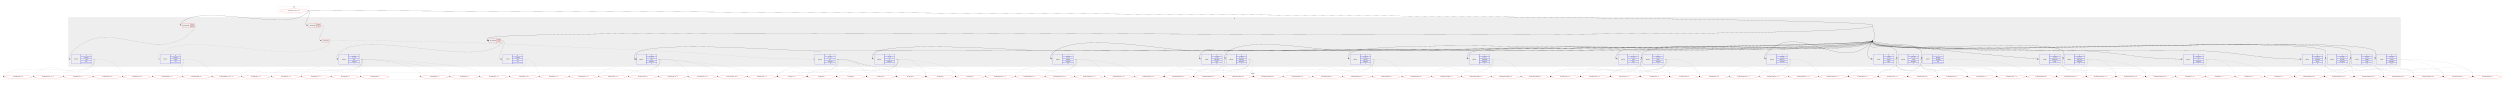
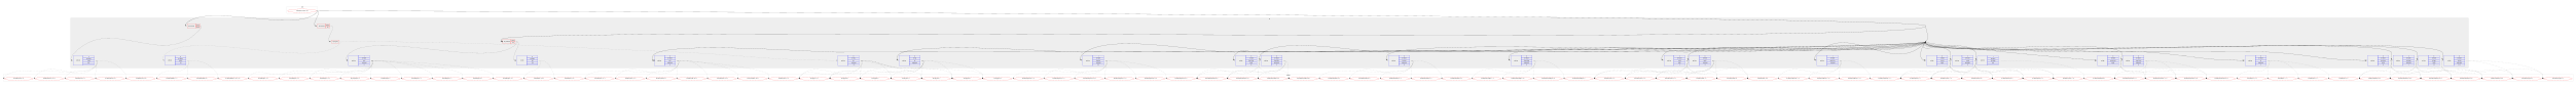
  digraph {
    compound=true
    concentrate=true
    fontname="Roboto Condensed"
    fontsize=10
    newrank=true
    rankdir=TB
    ranksep=1.5
    node [color=red fontname="Roboto Condensed" fontsize=10]
    edge [arrowhead=vee fontname="Roboto Condensed" headport=w style=dotted tailport=e weight=100]
    n1 [label="dev-haskell/xml-conduit-1.3.4.2" width=4]
    n2 [color=blue label=<<TABLE BORDER="0" CELLBORDER="1" CELLSPACING="0" CELLPADDING="4" WIDTH="220"><TR><TD ROWSPAN="6" CELLPADDING="30">pack_dep</TD></TR><TR><TD WIDTH="110">no</TD></TR><TR><TD>dev-haskell</TD></TR><TR><TD>haddock</TD></TR><TR><TD>none</TD></TR><TR><TD></TD></TR></TABLE>> shape=none]
    n3 [color=blue label=<<TABLE BORDER="0" CELLBORDER="1" CELLSPACING="0" CELLPADDING="4" WIDTH="220"><TR><TD ROWSPAN="6" CELLPADDING="30">pack_dep</TD></TR><TR><TD WIDTH="110">no</TD></TR><TR><TD>dev-lang</TD></TR><TR><TD>ghc</TD></TR><TR><TD>greaterequal</TD></TR><TR><TD>7.10.2</TD></TR></TABLE>> shape=none]
    n4 [label=<<TABLE BORDER="0" CELLBORDER="1" CELLSPACING="0" CELLPADDING="4"><TR><TD CELLPADDING="10">any_of_group</TD></TR></TABLE>> shape=none]
    n5 [label=<<TABLE BORDER="0" CELLBORDER="1" CELLSPACING="0" CELLPADDING="4"><TR><TD ROWSPAN="3" CELLPADDING="10">use_conditional</TD></TR><TR><TD>positive</TD></TR><TR><TD>doc</TD></TR></TABLE>> shape=none]
    n6 [color=blue label=<<TABLE BORDER="0" CELLBORDER="1" CELLSPACING="0" CELLPADDING="4" WIDTH="220"><TR><TD ROWSPAN="6" CELLPADDING="30">pack_dep</TD></TR><TR><TD WIDTH="110">no</TD></TR><TR><TD>dev-haskell</TD></TR><TR><TD>hscolour</TD></TR><TR><TD>none</TD></TR><TR><TD></TD></TR></TABLE>> shape=none]
    n7 [label=<<TABLE BORDER="0" CELLBORDER="1" CELLSPACING="0" CELLPADDING="4"><TR><TD ROWSPAN="3" CELLPADDING="10">use_conditional</TD></TR><TR><TD>positive</TD></TR><TR><TD>hscolour</TD></TR></TABLE>> shape=none]
    n8 [color=blue label=<<TABLE BORDER="0" CELLBORDER="1" CELLSPACING="0" CELLPADDING="4" WIDTH="220"><TR><TD ROWSPAN="6" CELLPADDING="30">pack_dep</TD></TR><TR><TD WIDTH="110">no</TD></TR><TR><TD>dev-haskell</TD></TR><TR><TD>hspec</TD></TR><TR><TD>greaterequal</TD></TR><TR><TD>1.3</TD></TR></TABLE>> shape=none]
    n9 [color=blue label=<<TABLE BORDER="0" CELLBORDER="1" CELLSPACING="0" CELLPADDING="4" WIDTH="220"><TR><TD ROWSPAN="6" CELLPADDING="30">pack_dep</TD></TR><TR><TD WIDTH="110">no</TD></TR><TR><TD>dev-haskell</TD></TR><TR><TD>hunit</TD></TR><TR><TD>none</TD></TR><TR><TD></TD></TR></TABLE>> shape=none]
    n10 [label=<<TABLE BORDER="0" CELLBORDER="1" CELLSPACING="0" CELLPADDING="4"><TR><TD ROWSPAN="3" CELLPADDING="10">use_conditional</TD></TR><TR><TD>positive</TD></TR><TR><TD>test</TD></TR></TABLE>> shape=none]
    n11 [color=blue label=<<TABLE BORDER="0" CELLBORDER="1" CELLSPACING="0" CELLPADDING="4" WIDTH="220"><TR><TD ROWSPAN="6" CELLPADDING="30">pack_dep</TD></TR><TR><TD WIDTH="110">no</TD></TR><TR><TD>dev-haskell</TD></TR><TR><TD>cabal</TD></TR><TR><TD>greaterequal</TD></TR><TR><TD>1.8</TD></TR></TABLE>> shape=none]
    n12 [color=blue label=<<TABLE BORDER="0" CELLBORDER="1" CELLSPACING="0" CELLPADDING="4" WIDTH="220"><TR><TD ROWSPAN="6" CELLPADDING="30">pack_dep</TD></TR><TR><TD WIDTH="110">no</TD></TR><TR><TD>dev-haskell</TD></TR><TR><TD>attoparsec</TD></TR><TR><TD>greaterequal</TD></TR><TR><TD>0.10</TD></TR></TABLE>> shape=none]
    n13 [color=blue label=<<TABLE BORDER="0" CELLBORDER="1" CELLSPACING="0" CELLPADDING="4" WIDTH="220"><TR><TD ROWSPAN="6" CELLPADDING="30">pack_dep</TD></TR><TR><TD WIDTH="110">no</TD></TR><TR><TD>dev-haskell</TD></TR><TR><TD>blaze-builder</TD></TR><TR><TD>greaterequal</TD></TR><TR><TD>0.2</TD></TR></TABLE>> shape=none]
    n14 [color=blue label=<<TABLE BORDER="0" CELLBORDER="1" CELLSPACING="0" CELLPADDING="4" WIDTH="220"><TR><TD ROWSPAN="6" CELLPADDING="30">pack_dep</TD></TR><TR><TD WIDTH="110">no</TD></TR><TR><TD>dev-haskell</TD></TR><TR><TD>blaze-builder</TD></TR><TR><TD>smaller</TD></TR><TR><TD>0.5</TD></TR></TABLE>> shape=none]
    n15 [color=blue label=<<TABLE BORDER="0" CELLBORDER="1" CELLSPACING="0" CELLPADDING="4" WIDTH="220"><TR><TD ROWSPAN="6" CELLPADDING="30">pack_dep</TD></TR><TR><TD WIDTH="110">no</TD></TR><TR><TD>dev-haskell</TD></TR><TR><TD>blaze-html</TD></TR><TR><TD>greaterequal</TD></TR><TR><TD>0.5</TD></TR></TABLE>> shape=none]
    n16 [color=blue label=<<TABLE BORDER="0" CELLBORDER="1" CELLSPACING="0" CELLPADDING="4" WIDTH="220"><TR><TD ROWSPAN="6" CELLPADDING="30">pack_dep</TD></TR><TR><TD WIDTH="110">no</TD></TR><TR><TD>dev-haskell</TD></TR><TR><TD>blaze-markup</TD></TR><TR><TD>greaterequal</TD></TR><TR><TD>0.5</TD></TR></TABLE>> shape=none]
    n17 [color=blue label=<<TABLE BORDER="0" CELLBORDER="1" CELLSPACING="0" CELLPADDING="4" WIDTH="220"><TR><TD ROWSPAN="6" CELLPADDING="30">pack_dep</TD></TR><TR><TD WIDTH="110">no</TD></TR><TR><TD>dev-haskell</TD></TR><TR><TD>conduit</TD></TR><TR><TD>greaterequal</TD></TR><TR><TD>1.0</TD></TR></TABLE>> shape=none]
    n18 [color=blue label=<<TABLE BORDER="0" CELLBORDER="1" CELLSPACING="0" CELLPADDING="4" WIDTH="220"><TR><TD ROWSPAN="6" CELLPADDING="30">pack_dep</TD></TR><TR><TD WIDTH="110">no</TD></TR><TR><TD>dev-haskell</TD></TR><TR><TD>resourcet</TD></TR><TR><TD>greaterequal</TD></TR><TR><TD>0.3</TD></TR></TABLE>> shape=none]
    n19 [color=blue label=<<TABLE BORDER="0" CELLBORDER="1" CELLSPACING="0" CELLPADDING="4" WIDTH="220"><TR><TD ROWSPAN="6" CELLPADDING="30">pack_dep</TD></TR><TR><TD WIDTH="110">no</TD></TR><TR><TD>dev-haskell</TD></TR><TR><TD>conduit</TD></TR><TR><TD>smaller</TD></TR><TR><TD>1.3</TD></TR></TABLE>> shape=none]
    n20 [color=blue label=<<TABLE BORDER="0" CELLBORDER="1" CELLSPACING="0" CELLPADDING="4" WIDTH="220"><TR><TD ROWSPAN="6" CELLPADDING="30">pack_dep</TD></TR><TR><TD WIDTH="110">no</TD></TR><TR><TD>dev-haskell</TD></TR><TR><TD>conduit-extra</TD></TR><TR><TD>greaterequal</TD></TR><TR><TD>1.1</TD></TR></TABLE>> shape=none]
    n21 [color=blue label=<<TABLE BORDER="0" CELLBORDER="1" CELLSPACING="0" CELLPADDING="4" WIDTH="220"><TR><TD ROWSPAN="6" CELLPADDING="30">pack_dep</TD></TR><TR><TD WIDTH="110">no</TD></TR><TR><TD>dev-haskell</TD></TR><TR><TD>data-default</TD></TR><TR><TD>none</TD></TR><TR><TD></TD></TR></TABLE>> shape=none]
    n22 [color=blue label=<<TABLE BORDER="0" CELLBORDER="1" CELLSPACING="0" CELLPADDING="4" WIDTH="220"><TR><TD ROWSPAN="6" CELLPADDING="30">pack_dep</TD></TR><TR><TD WIDTH="110">no</TD></TR><TR><TD>dev-haskell</TD></TR><TR><TD>monad-control</TD></TR><TR><TD>greaterequal</TD></TR><TR><TD>0.3</TD></TR></TABLE>> shape=none]
    n23 [color=blue label=<<TABLE BORDER="0" CELLBORDER="1" CELLSPACING="0" CELLPADDING="4" WIDTH="220"><TR><TD ROWSPAN="6" CELLPADDING="30">pack_dep</TD></TR><TR><TD WIDTH="110">no</TD></TR><TR><TD>dev-haskell</TD></TR><TR><TD>monad-control</TD></TR><TR><TD>smaller</TD></TR><TR><TD>1.1</TD></TR></TABLE>> shape=none]
    n24 [color=blue label=<<TABLE BORDER="0" CELLBORDER="1" CELLSPACING="0" CELLPADDING="4" WIDTH="220"><TR><TD ROWSPAN="6" CELLPADDING="30">pack_dep</TD></TR><TR><TD WIDTH="110">no</TD></TR><TR><TD>dev-haskell</TD></TR><TR><TD>resourcet</TD></TR><TR><TD>smaller</TD></TR><TR><TD>1.2</TD></TR></TABLE>> shape=none]
    n25 [color=blue label=<<TABLE BORDER="0" CELLBORDER="1" CELLSPACING="0" CELLPADDING="4" WIDTH="220"><TR><TD ROWSPAN="6" CELLPADDING="30">pack_dep</TD></TR><TR><TD WIDTH="110">no</TD></TR><TR><TD>dev-haskell</TD></TR><TR><TD>text</TD></TR><TR><TD>greaterequal</TD></TR><TR><TD>0.7</TD></TR></TABLE>> shape=none]
    n26 [color=blue label=<<TABLE BORDER="0" CELLBORDER="1" CELLSPACING="0" CELLPADDING="4" WIDTH="220"><TR><TD ROWSPAN="6" CELLPADDING="30">pack_dep</TD></TR><TR><TD WIDTH="110">no</TD></TR><TR><TD>dev-haskell</TD></TR><TR><TD>transformers</TD></TR><TR><TD>greaterequal</TD></TR><TR><TD>0.2</TD></TR></TABLE>> shape=none]
    n27 [color=blue label=<<TABLE BORDER="0" CELLBORDER="1" CELLSPACING="0" CELLPADDING="4" WIDTH="220"><TR><TD ROWSPAN="6" CELLPADDING="30">pack_dep</TD></TR><TR><TD WIDTH="110">no</TD></TR><TR><TD>dev-haskell</TD></TR><TR><TD>transformers</TD></TR><TR><TD>smaller</TD></TR><TR><TD>0.6</TD></TR></TABLE>> shape=none]
    n28 [color=blue label=<<TABLE BORDER="0" CELLBORDER="1" CELLSPACING="0" CELLPADDING="4" WIDTH="220"><TR><TD ROWSPAN="6" CELLPADDING="30">pack_dep</TD></TR><TR><TD WIDTH="110">no</TD></TR><TR><TD>dev-haskell</TD></TR><TR><TD>xml-types</TD></TR><TR><TD>greaterequal</TD></TR><TR><TD>0.3.4</TD></TR></TABLE>> shape=none]
    n29 [color=blue label=<<TABLE BORDER="0" CELLBORDER="1" CELLSPACING="0" CELLPADDING="4" WIDTH="220"><TR><TD ROWSPAN="6" CELLPADDING="30">pack_dep</TD></TR><TR><TD WIDTH="110">no</TD></TR><TR><TD>dev-haskell</TD></TR><TR><TD>xml-types</TD></TR><TR><TD>smaller</TD></TR><TR><TD>0.4</TD></TR></TABLE>> shape=none]
    n30 [color=blue label=<<TABLE BORDER="0" CELLBORDER="1" CELLSPACING="0" CELLPADDING="4" WIDTH="220"><TR><TD ROWSPAN="6" CELLPADDING="30">pack_dep</TD></TR><TR><TD WIDTH="110">no</TD></TR><TR><TD>dev-lang</TD></TR><TR><TD>ghc</TD></TR><TR><TD>greaterequal</TD></TR><TR><TD>7.4.1</TD></TR></TABLE>> shape=none]
    n31 [label="dev-haskell/haddock-2.14.3.0.7.8.3" width=4]
    n32 [label="dev-haskell/haddock-2.16.1" width=4]
    n33 [label="dev-haskell/haddock-2.17.2" width=4]
    n34 [label="dev-lang/ghc-7.10.3" width=4]
    n35 [label="dev-lang/ghc-7.8.4" width=4]
    n36 [label="dev-lang/ghc-8.0.2" width=4]
    n37 [label="dev-lang/ghc-8.2.1" width=4]
    n38 [label="dev-lang/ghc-8.2.2" width=4]
    n39 [label="dev-lang/ghc-8.4.1" width=4]
    n40 [label="dev-lang/ghc-8.4.3" width=4]
    n41 [label="dev-haskell/hscolour-1.19" width=4]
    n42 [label="dev-haskell/hscolour-1.20.3-r1" width=4]
    n43 [label="dev-haskell/hscolour-1.22" width=4]
    n44 [label="dev-haskell/hscolour-1.23-r1" width=4]
    n45 [label="dev-haskell/hscolour-1.24" width=4]
    n46 [label="dev-haskell/hspec-1.10.0" width=4]
    n47 [label="dev-haskell/hspec-1.5.4" width=4]
    n48 [label="dev-haskell/hspec-1.7.2.1" width=4]
    n49 [label="dev-haskell/hspec-1.8.1.1" width=4]
    n50 [label="dev-haskell/hspec-1.8.3" width=4]
    n51 [label="dev-haskell/hspec-2.1.2" width=4]
+   n52 [label="dev-haskell/hspec-2.1.4" width=4]
    n53 [label="dev-haskell/hspec-2.2.1" width=4]
    n54 [label="dev-group/hspec-2.2.4" width=4]
    n55 [label="dev-haskell/hunit-1.2.5.2" width=4]
    n56 [label="dev-haskell/hunit-1.2.5.2-r1" width=4]
    n57 [label="dev-haskell/cabal-1.18.1.2" width=4]
    n58 [label="dev-haskell/cabal-1.18.1.3" width=4]
    n59 [label="dev-haskell/cabal-1.18.1.5" width=4]
    n60 [label="dev-resourcet/cabal-1.20.0.2" width=4]
    n61 [label="dev-haskell/cabal-1.22.8.0" width=4]
    n62 [label="dev-haskell/cabal-1.24.2.0" width=4]
    n63 [label="dev-haskell/cabal-2.0.0.2" width=4]
    n64 [label="dev-haskell/attoparsec-0.10.4.0" width=4]
    n65 [label="dev-haskell/attoparsec-0.11.2.1" width=4]
    n66 [label="dev-haskell/attoparsec-0.12.1.5" width=4]
    n67 [label="dev-haskell/attoparsec-0.13.0.1" width=4]
    n68 [label="dev-haskell/attoparsec-0.13.0.2" width=4]
    n69 [label="dev-haskell/attoparsec-0.13.1.0" width=4]
    n70 [label="dev-haskell/blaze-builder-0.3.3.2" width=4]
    n71 [label="dev-haskell/blaze-builder-0.3.3.4" width=4]
    n72 [label="dev-haskell/blaze-builder-0.4.0.1" width=4]
    n73 [label="dev-haskell/blaze-builder-0.4.0.2" width=4]
    n74 [label="dev-haskell/blaze-html-0.6.1.2" width=4]
    n75 [label="dev-haskell/blaze-html-0.6.1.3" width=4]
    n76 [label="dev-haskell/blaze-html-0.7.1.0" width=4]
    n77 [label="dev-haskell/blaze-html-0.8.1.1" width=4]
    n78 [label="dev-haskell/blaze-html-0.8.1.2" width=4]
    n79 [label="dev-haskell/blaze-markup-0.5.2.1" width=4]
    n80 [label="dev-haskell/blaze-markup-0.6.3.0" width=4]
    n81 [label="dev-haskell/blaze-markup-0.7.0.3" width=4]
    n82 [label="dev-haskell/blaze-markup-0.7.1.0" width=4]
    n83 [label="dev-haskell/conduit-1.0.15.1" width=4]
    n84 [label="dev-haskell/conduit-1.1.6" width=4]
    n85 [label="dev-haskell/conduit-1.2.12.1" width=4]
    n86 [label="dev-haskell/conduit-1.2.6.1" width=4]
    n87 [label="dev-haskell/conduit-1.2.6.6" width=4]
    n88 [label="dev-haskell/conduit-5.2.8" width=4]
    n89 [label="dev-haskell/conduit-extra-1.1.13.1" width=4]
    n90 [label="dev-haskell/conduit-extra-1.1.15" width=4]
    n91 [label="dev-haskell/conduit-extra-1.1.9.1" width=4]
    n92 [label="dev-haskell/conduit-extra-1.1.9.2" width=4]
    n93 [label="dev-haskell/data-default-0.5.3" width=4]
    n94 [label="dev-haskell/monad-control-0.3.2.2" width=4]
    n95 [label="dev-haskell/monad-control-0.3.3.0" width=4]
    n96 [label="dev-haskell/monad-control-1.0.0.4" width=4]
    n97 [label="dev-haskell/monad-control-1.0.1.0" width=4]
    n98 [label="dev-haskell/resourcet-0.4.10" width=4]
    n99 [label="dev-haskell/resourcet-0.4.9" width=4]
    n100 [label="dev-haskell/resourcet-1.1.2.2" width=4]
    n101 [label="dev-haskell/resourcet-1.1.7" width=4]
    n102 [label="dev-haskell/resourcet-1.1.7.4" width=4]
    n103 [label="dev-haskell/resourcet-1.1.9" width=4]
    n104 [label="dev-haskell/text-0.11.3.1" width=4]
    n105 [label="dev-haskell/text-1.1.1.3" width=4]
    n106 [label="dev-haskell/text-1.2.2.0" width=4]
    n107 [label="dev-haskell/text-1.2.2.1" width=4]
    n108 [label="dev-haskell/transformers-0.3.0.0-r1" width=4]
    n109 [label="dev-haskell/transformers-0.4.1.0" width=4]
    n110 [label="dev-haskell/transformers-0.4.2.0" width=4]
    n111 [label="dev-haskell/transformers-0.4.3.0" width=4]
    n112 [label="dev-haskell/transformers-0.5.2.0" width=4]
    n113 [label="dev-haskell/xml-types-0.3.4" width=4]
    n114 [label="dev-haskell/xml-types-0.3.6" width=4]
    subgraph cluster_1 {
      color=gray
      label=<<i>ebuild</i>>
      rank=same
      n1
    }
    subgraph cluster_2 {
      color=gray
      label=<<i>dependencies</i>>
      subgraph cluster_3 {
        color=gray
        fillcolor="#eeeeee"
        label=<<i>compile</i>>
        style=filled
        subgraph sub_4 {
          color=gray
          fillcolor="#eeeeee"
          label=<<i>compile</i>>
          style=filled
          n5
          subgraph sub_5 {
            color=gray
            fillcolor="#eeeeee"
            label=<<i>compile</i>>
            style=filled
            n4
            subgraph sub_6 {
              color=gray
              fillcolor="#eeeeee"
              label=<<i>compile</i>>
              style=filled
              n2
            }
            subgraph sub_7 {
              color=gray
              fillcolor="#eeeeee"
              label=<<i>compile</i>>
              style=filled
              n3
            }
          }
        }
        subgraph sub_8 {
          color=gray
          fillcolor="#eeeeee"
          label=<<i>compile</i>>
          style=filled
          n7
          subgraph sub_9 {
            color=gray
            fillcolor="#eeeeee"
            label=<<i>compile</i>>
            style=filled
            n6
          }
        }
        subgraph sub_10 {
          color=gray
          fillcolor="#eeeeee"
          label=<<i>compile</i>>
          style=filled
          n10
          subgraph sub_11 {
            color=gray
            fillcolor="#eeeeee"
            label=<<i>compile</i>>
            style=filled
            n8
          }
          subgraph sub_12 {
            color=gray
            fillcolor="#eeeeee"
            label=<<i>compile</i>>
            style=filled
            n9
          }
        }
        subgraph sub_13 {
          color=gray
          fillcolor="#eeeeee"
          label=<<i>compile</i>>
          style=filled
          n11
        }
      }
      subgraph cluster_14 {
        color=gray
        fillcolor="#eeeeee"
        label=<<i>compile and run</i>>
        style=filled
        subgraph sub_15 {
          color=gray
          fillcolor="#eeeeee"
          label=<<i>compile and run</i>>
          style=filled
          n12
        }
        subgraph sub_16 {
          color=gray
          fillcolor="#eeeeee"
          label=<<i>compile and run</i>>
          style=filled
          n13
        }
        subgraph sub_17 {
          color=gray
          fillcolor="#eeeeee"
          label=<<i>compile and run</i>>
          style=filled
          n14
        }
        subgraph sub_18 {
          color=gray
          fillcolor="#eeeeee"
          label=<<i>compile and run</i>>
          style=filled
          n15
        }
        subgraph sub_19 {
          color=gray
          fillcolor="#eeeeee"
          label=<<i>compile and run</i>>
          style=filled
          n16
        }
        subgraph sub_20 {
          color=gray
          fillcolor="#eeeeee"
          label=<<i>compile and run</i>>
          style=filled
          n17
        }
        subgraph sub_21 {
          color=gray
          fillcolor="#eeeeee"
          label=<<i>compile and run</i>>
          style=filled
          n18
        }
        subgraph sub_22 {
          color=gray
          fillcolor="#eeeeee"
          label=<<i>compile and run</i>>
          style=filled
          n19
        }
        subgraph sub_23 {
          color=gray
          fillcolor="#eeeeee"
          label=<<i>compile and run</i>>
          style=filled
          n20
        }
        subgraph sub_24 {
          color=gray
          fillcolor="#eeeeee"
          label=<<i>compile and run</i>>
          style=filled
          n21
        }
        subgraph sub_25 {
          color=gray
          fillcolor="#eeeeee"
          label=<<i>compile and run</i>>
          style=filled
          n22
        }
        subgraph sub_26 {
          color=gray
          fillcolor="#eeeeee"
          label=<<i>compile and run</i>>
          style=filled
          n23
        }
        subgraph sub_27 {
          color=gray
          fillcolor="#eeeeee"
          label=<<i>compile and run</i>>
          style=filled
          n24
        }
        subgraph sub_28 {
          color=gray
          fillcolor="#eeeeee"
          label=<<i>compile and run</i>>
          style=filled
          n25
        }
        subgraph sub_29 {
          color=gray
          fillcolor="#eeeeee"
          label=<<i>compile and run</i>>
          style=filled
          n26
        }
        subgraph sub_30 {
          color=gray
          fillcolor="#eeeeee"
          label=<<i>compile and run</i>>
          style=filled
          n27
        }
        subgraph sub_31 {
          color=gray
          fillcolor="#eeeeee"
          label=<<i>compile and run</i>>
          style=filled
          n28
        }
        subgraph sub_32 {
          color=gray
          fillcolor="#eeeeee"
          label=<<i>compile and run</i>>
          style=filled
          n29
        }
        subgraph sub_33 {
          color=gray
          fillcolor="#eeeeee"
          label=<<i>compile and run</i>>
          style=filled
          n30
        }
      }
      subgraph cluster_34 {
        color=gray
        fillcolor="#eeeeee"
        label=<<i>run</i>>
        style=filled
      }
    }
    subgraph cluster_35 {
      color=gray
      label=<<i>candidates</i>>
      rank=same
      subgraph sub_36 {
        color=black
        label=<<i>candidates</i>>
        nodesep=1
        rank=same
        n31
        n32
        n33
      }
      subgraph sub_37 {
        color=black
        label=<<i>candidates</i>>
        nodesep=1
        rank=same
        n34
        n35
        n36
        n37
        n38
        n39
        n40
      }
      subgraph sub_38 {
        color=black
        label=<<i>candidates</i>>
        nodesep=1
        rank=same
        n41
        n42
        n43
        n44
        n45
      }
      subgraph sub_39 {
        color=black
        label=<<i>candidates</i>>
        nodesep=1
        rank=same
        n46
        n47
        n48
        n49
        n50
        n51
+       n52
        n53
        n54
      }
      subgraph sub_40 {
        color=black
        label=<<i>candidates</i>>
        nodesep=1
        rank=same
        n55
        n56
      }
      subgraph sub_41 {
        color=black
        label=<<i>candidates</i>>
        nodesep=1
        rank=same
        n57
        n58
        n59
        n60
        n61
        n62
        n63
      }
      subgraph sub_42 {
        color=black
        label=<<i>candidates</i>>
        nodesep=1
        rank=same
        n64
        n65
        n66
        n67
        n68
        n69
      }
      subgraph sub_43 {
        color=black
        label=<<i>candidates</i>>
        nodesep=1
        rank=same
        n70
        n71
        n72
        n73
      }
      subgraph sub_44 {
        color=black
        label=<<i>candidates</i>>
        nodesep=1
        rank=same
        n70
        n71
        n72
        n73
      }
      subgraph sub_45 {
        color=black
        label=<<i>candidates</i>>
        nodesep=1
        rank=same
        n74
        n75
        n76
        n77
        n78
      }
      subgraph sub_46 {
        color=black
        label=<<i>candidates</i>>
        nodesep=1
        rank=same
        n79
        n80
        n81
        n82
      }
      subgraph sub_47 {
        color=black
        label=<<i>candidates</i>>
        nodesep=1
        rank=same
        n83
        n84
        n85
        n86
        n87
        n88
      }
      subgraph sub_48 {
        color=black
        label=<<i>candidates</i>>
        nodesep=1
        rank=same
        n83
        n84
        n85
        n86
        n87
        n88
      }
      subgraph sub_49 {
        color=black
        label=<<i>candidates</i>>
        nodesep=1
        rank=same
        n89
        n90
        n91
        n92
      }
      subgraph sub_50 {
        color=black
        label=<<i>candidates</i>>
        nodesep=1
        rank=same
        n93
      }
      subgraph sub_51 {
        color=black
        label=<<i>candidates</i>>
        nodesep=1
        rank=same
        n94
        n95
        n96
        n97
      }
      subgraph sub_52 {
        color=black
        label=<<i>candidates</i>>
        nodesep=1
        rank=same
        n94
        n95
        n96
        n97
      }
      subgraph sub_53 {
        color=black
        label=<<i>candidates</i>>
        nodesep=1
        rank=same
        n98
        n99
        n100
        n101
        n102
        n103
      }
      subgraph sub_54 {
        color=black
        label=<<i>candidates</i>>
        nodesep=1
        rank=same
        n98
        n99
        n100
        n101
        n102
        n103
      }
      subgraph sub_55 {
        color=black
        label=<<i>candidates</i>>
        nodesep=1
        rank=same
        n104
        n105
        n106
        n107
      }
      subgraph sub_56 {
        color=black
        label=<<i>candidates</i>>
        nodesep=1
        rank=same
        n108
        n109
        n110
        n111
        n112
      }
      subgraph sub_57 {
        color=black
        label=<<i>candidates</i>>
        nodesep=1
        rank=same
        n108
        n109
        n110
        n111
        n112
      }
      subgraph sub_58 {
        color=black
        label=<<i>candidates</i>>
        nodesep=1
        rank=same
        n113
        n114
      }
      subgraph sub_59 {
        color=black
        label=<<i>candidates</i>>
        nodesep=1
        rank=same
        n113
        n114
      }
      subgraph sub_60 {
        color=black
        label=<<i>candidates</i>>
        nodesep=1
        rank=same
        n34
        n35
        n36
        n37
        n38
        n39
        n40
      }
    }
    n1 -> n5 [style=solid weight=20]
    n1 -> n7 [style=solid weight=20]
    n1 -> n10 [style=solid weight=20]
    n1 -> n11 [style=solid weight=20]
    n1 -> n12 [arrowhead=odotvee style=solid weight=20]
    n1 -> n13 [arrowhead=odotvee style=solid weight=20]
    n1 -> n14 [arrowhead=odotvee style=solid weight=20]
    n1 -> n15 [arrowhead=odotvee style=solid weight=20]
    n1 -> n16 [arrowhead=odotvee style=solid weight=20]
    n1 -> n17 [arrowhead=odotvee style=solid weight=20]
    n1 -> n18 [arrowhead=odotvee style=solid weight=20]
    n1 -> n19 [arrowhead=odotvee style=solid weight=20]
    n1 -> n20 [arrowhead=odotvee style=solid weight=20]
    n1 -> n21 [arrowhead=odotvee style=solid weight=20]
    n1 -> n22 [arrowhead=odotvee style=solid weight=20]
    n1 -> n23 [arrowhead=odotvee style=solid weight=20]
    n1 -> n24 [arrowhead=odotvee style=solid weight=20]
    n1 -> n25 [arrowhead=odotvee style=solid weight=20]
    n1 -> n26 [arrowhead=odotvee style=solid weight=20]
    n1 -> n27 [arrowhead=odotvee style=solid weight=20]
    n1 -> n28 [arrowhead=odotvee style=solid weight=20]
    n1 -> n29 [arrowhead=odotvee style=solid weight=20]
    n1 -> n30 [arrowhead=odotvee style=solid weight=20]
    n2 -> n31
    n2 -> n32
    n2 -> n33
    n3 -> n34
    n3 -> n35
    n3 -> n36
    n3 -> n37
    n3 -> n38
    n3 -> n39
    n3 -> n40
    n4 -> n2 [arrowhead=oinv weight=20]
    n4 -> n3 [arrowhead=oinv weight=20]
    n5 -> n4 [style=dashed weight=20]
    n6 -> n41
    n6 -> n42
    n6 -> n43
    n6 -> n44
    n6 -> n45
    n7 -> n6 [style=dashed weight=20]
    n8 -> n46
    n8 -> n47
    n8 -> n48
    n8 -> n49
    n8 -> n50
    n8 -> n51
+   n8 -> n52
    n8 -> n53
    n8 -> n54
    n9 -> n55
    n9 -> n56
    n10 -> n8 [style=dashed weight=20]
    n10 -> n9 [style=dashed weight=20]
    n11 -> n57
    n11 -> n58
    n11 -> n59
    n11 -> n60
    n11 -> n61
    n11 -> n62
    n11 -> n63
    n12 -> n64
    n12 -> n65
    n12 -> n66
    n12 -> n67
    n12 -> n68
    n12 -> n69
    n13 -> n70
    n13 -> n71
    n13 -> n72
    n13 -> n73
    n14 -> n70
    n14 -> n71
    n14 -> n72
    n14 -> n73
    n15 -> n74
    n15 -> n75
    n15 -> n76
    n15 -> n77
    n15 -> n78
    n16 -> n79
    n16 -> n80
    n16 -> n81
    n16 -> n82
    n17 -> n83
    n17 -> n84
    n17 -> n85
    n17 -> n86
    n17 -> n87
    n17 -> n88
    n18 -> n98
    n18 -> n99
    n18 -> n100
    n18 -> n101
    n18 -> n102
    n18 -> n103
    n19 -> n83
    n19 -> n84
    n19 -> n85
    n19 -> n86
    n19 -> n87
    n19 -> n88
    n20 -> n89
    n20 -> n90
    n20 -> n91
    n20 -> n92
    n21 -> n93
    n22 -> n94
    n22 -> n95
    n22 -> n96
    n22 -> n97
    n23 -> n94
    n23 -> n95
    n23 -> n96
    n23 -> n97
    n24 -> n98
    n24 -> n99
    n24 -> n100
    n24 -> n101
    n24 -> n102
    n24 -> n103
    n25 -> n104
    n25 -> n105
    n25 -> n106
    n25 -> n107
    n26 -> n108
    n26 -> n109
    n26 -> n110
    n26 -> n111
    n26 -> n112
    n27 -> n108
    n27 -> n109
    n27 -> n110
    n27 -> n111
    n27 -> n112
    n28 -> n113
    n28 -> n114
    n29 -> n113
    n29 -> n114
    n30 -> n34
    n30 -> n35
    n30 -> n36
    n30 -> n37
    n30 -> n38
    n30 -> n39
    n30 -> n40
  }
